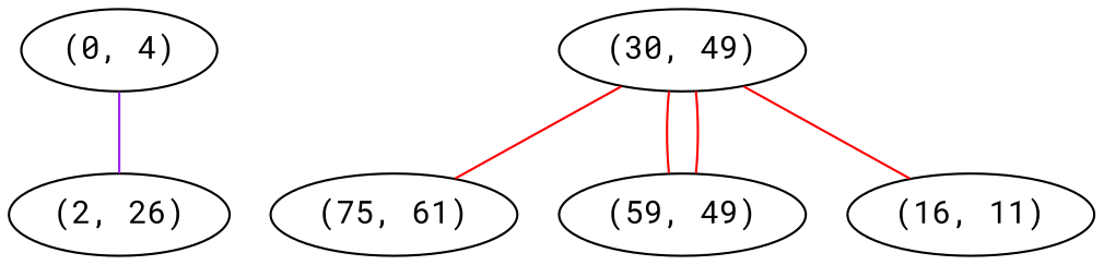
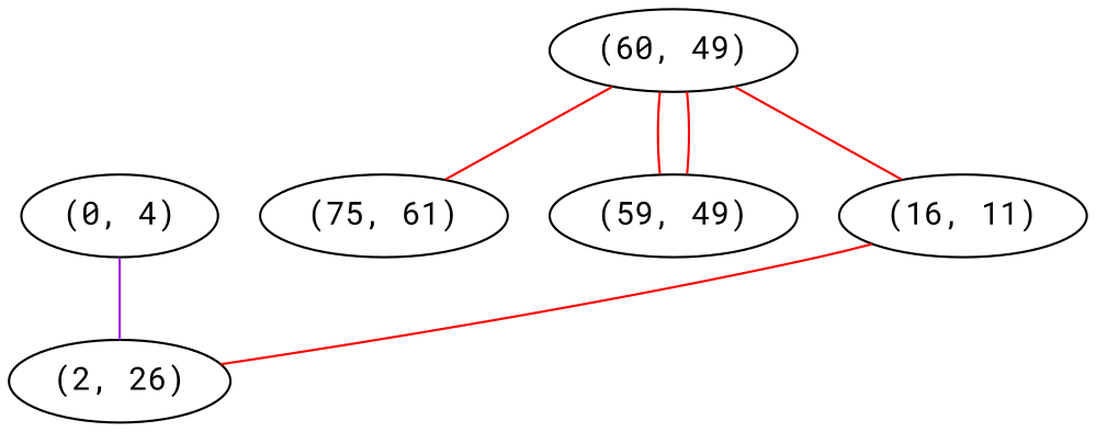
  graph {
    fontname="Roboto Mono"
    node [fontname="Roboto Mono"]
    edge [color=red fontname="Roboto Mono" weight=1]
    n1 [label="(0, 4)"]
    "(2, 26)"
-   "(60, 49)" [label="(30, 49)"]
+   "(60, 49)"
    "(75, 61)"
    "(59, 49)"
    n6 [label="(16, 11)"]
    n1 -- "(2, 26)" [color=purple weight=4]
    "(60, 49)" -- "(75, 61)"
    "(60, 49)" -- "(59, 49)"
    "(60, 49)" -- "(59, 49)"
    "(60, 49)" -- n6
+   n6 -- "(2, 26)"
  }
